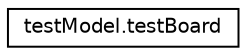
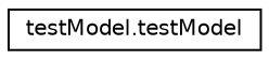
  digraph {
    rankdir=LR
-   n1 [color=black fillcolor=white fontname=Helvetica fontsize=10 height=0.2 label="testModel.testBoard" shape=record style=filled width=0.4]
+   n1 [color=black fillcolor=white fontname=Helvetica fontsize=10 height=0.2 label="testModel.testModel" shape=record style=filled width=0.4]
  }
